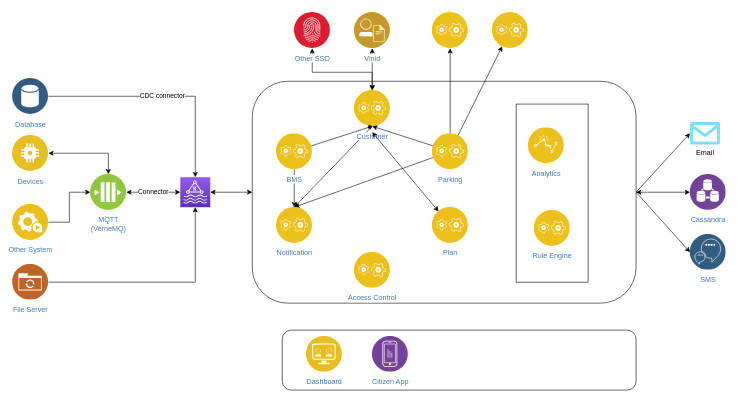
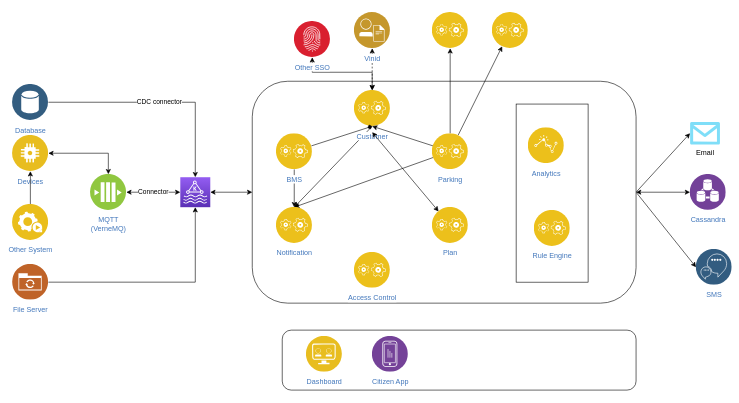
  <mxCell id="0" />
  <mxCell id="1" parent="0" />
  <mxCell id="2" value="" style="rounded=1;whiteSpace=wrap;html=1;" vertex="1" parent="1"><mxGeometry x="470" y="550" width="590" height="100" as="geometry" /></mxCell>
  <mxCell id="3" style="edgeStyle=orthogonalEdgeStyle;rounded=0;orthogonalLoop=1;jettySize=auto;html=1;startArrow=classic;startFill=1;" edge="1" parent="1" source="6" target="29"><mxGeometry relative="1" as="geometry" /></mxCell>
  <mxCell id="4" style="rounded=0;orthogonalLoop=1;jettySize=auto;html=1;entryX=0;entryY=0.5;entryDx=0;entryDy=0;startArrow=none;startFill=0;exitX=1;exitY=0.5;exitDx=0;exitDy=0;" edge="1" parent="1" source="6" target="32"><mxGeometry relative="1" as="geometry" /></mxCell>
  <mxCell id="5" style="edgeStyle=none;rounded=0;orthogonalLoop=1;jettySize=auto;html=1;entryX=0;entryY=0.5;entryDx=0;entryDy=0;entryPerimeter=0;startArrow=none;startFill=0;exitX=1;exitY=0.5;exitDx=0;exitDy=0;" edge="1" parent="1" source="6" target="35"><mxGeometry relative="1" as="geometry" /></mxCell>
  <mxCell id="6" value="" style="rounded=1;whiteSpace=wrap;html=1;arcSize=16;" parent="1" vertex="1"><mxGeometry x="420" y="135" width="640" height="370" as="geometry" /></mxCell>
  <mxCell id="7" value="Connector" style="edgeStyle=orthogonalEdgeStyle;rounded=0;orthogonalLoop=1;jettySize=auto;html=1;startArrow=classic;startFill=1;" parent="1" source="8" target="14" edge="1"><mxGeometry relative="1" as="geometry" /></mxCell>
  <mxCell id="8" value="MQTT&lt;br&gt;(VerneMQ)" style="aspect=fixed;perimeter=ellipsePerimeter;html=1;align=center;shadow=0;dashed=0;fontColor=#4277BB;labelBackgroundColor=#ffffff;fontSize=12;spacingTop=3;image;image=img/lib/ibm/blockchain/message_bus.svg;" parent="1" vertex="1"><mxGeometry x="150" y="290" width="60" height="60" as="geometry" /></mxCell>
  <mxCell id="9" style="edgeStyle=orthogonalEdgeStyle;rounded=0;orthogonalLoop=1;jettySize=auto;html=1;startArrow=classic;startFill=1;" parent="1" source="10" target="8" edge="1"><mxGeometry relative="1" as="geometry" /></mxCell>
  <mxCell id="10" value="Devices" style="aspect=fixed;perimeter=ellipsePerimeter;html=1;align=center;shadow=0;dashed=0;fontColor=#4277BB;labelBackgroundColor=#ffffff;fontSize=12;spacingTop=3;image;image=img/lib/ibm/applications/iot_application.svg;" parent="1" vertex="1"><mxGeometry x="20" y="225" width="60" height="60" as="geometry" /></mxCell>
- <mxCell id="11" style="edgeStyle=orthogonalEdgeStyle;rounded=0;orthogonalLoop=1;jettySize=auto;html=1;entryX=0;entryY=0.5;entryDx=0;entryDy=0;" parent="1" source="12" target="8" edge="1"><mxGeometry relative="1" as="geometry" /></mxCell>
+ <mxCell id="11" style="edgeStyle=orthogonalEdgeStyle;rounded=0;orthogonalLoop=1;jettySize=auto;html=1;" parent="1" source="12" target="10" edge="1"><mxGeometry relative="1" as="geometry" /></mxCell>
  <mxCell id="12" value="Other System" style="aspect=fixed;perimeter=ellipsePerimeter;html=1;align=center;shadow=0;dashed=0;fontColor=#4277BB;labelBackgroundColor=#ffffff;fontSize=12;spacingTop=3;image;image=img/lib/ibm/applications/automation_tools.svg;" parent="1" vertex="1"><mxGeometry x="20" y="340" width="60" height="60" as="geometry" /></mxCell>
  <mxCell id="13" style="edgeStyle=orthogonalEdgeStyle;rounded=0;orthogonalLoop=1;jettySize=auto;html=1;startArrow=classic;startFill=1;" parent="1" source="14" target="6" edge="1"><mxGeometry relative="1" as="geometry" /></mxCell>
  <mxCell id="14" value="" style="outlineConnect=0;fontColor=#232F3E;gradientColor=#945DF2;gradientDirection=north;fillColor=#5A30B5;strokeColor=#ffffff;dashed=0;verticalLabelPosition=bottom;verticalAlign=top;align=center;html=1;fontSize=12;fontStyle=0;aspect=fixed;shape=mxgraph.aws4.resourceIcon;resIcon=mxgraph.aws4.managed_streaming_for_kafka;" parent="1" vertex="1"><mxGeometry x="300" y="295" width="50" height="50" as="geometry" /></mxCell>
- <mxCell id="15" style="edgeStyle=orthogonalEdgeStyle;rounded=0;orthogonalLoop=1;jettySize=auto;html=1;startArrow=classic;startFill=1;" parent="1" source="18" target="24" edge="1"><mxGeometry relative="1" as="geometry"><Array as="points"><mxPoint x="620" y="80" /><mxPoint x="620" y="80" /></Array></mxGeometry></mxCell>
+ <mxCell id="15" style="edgeStyle=orthogonalEdgeStyle;rounded=0;orthogonalLoop=1;jettySize=auto;html=1;startArrow=classic;startFill=1;dashed=1;" parent="1" source="18" target="24" edge="1"><mxGeometry relative="1" as="geometry"><Array as="points"><mxPoint x="620" y="80" /><mxPoint x="620" y="80" /></Array></mxGeometry></mxCell>
  <mxCell id="16" style="edgeStyle=orthogonalEdgeStyle;rounded=0;orthogonalLoop=1;jettySize=auto;html=1;entryX=0.5;entryY=1;entryDx=0;entryDy=0;startArrow=classic;startFill=1;" parent="1" source="18" target="31" edge="1"><mxGeometry relative="1" as="geometry"><mxPoint x="540" y="90" as="targetPoint" /><Array as="points"><mxPoint x="620" y="120" /><mxPoint x="520" y="120" /></Array></mxGeometry></mxCell>
  <mxCell id="17" style="edgeStyle=none;rounded=0;orthogonalLoop=1;jettySize=auto;html=1;entryX=0.5;entryY=0;entryDx=0;entryDy=0;startArrow=none;startFill=0;exitX=0.5;exitY=1;exitDx=0;exitDy=0;" edge="1" parent="1" source="18" target="30"><mxGeometry relative="1" as="geometry" /></mxCell>
  <mxCell id="18" value="Customer" style="aspect=fixed;perimeter=ellipsePerimeter;html=1;align=center;shadow=0;dashed=0;fontColor=#4277BB;labelBackgroundColor=#ffffff;fontSize=12;spacingTop=3;image;image=img/lib/ibm/applications/application_logic.svg;" parent="1" vertex="1"><mxGeometry x="590" y="150" width="60" height="60" as="geometry" /></mxCell>
  <mxCell id="19" style="edgeStyle=none;rounded=0;orthogonalLoop=1;jettySize=auto;html=1;startArrow=none;startFill=0;" edge="1" parent="1" source="23" target="36"><mxGeometry relative="1" as="geometry" /></mxCell>
  <mxCell id="20" style="edgeStyle=orthogonalEdgeStyle;rounded=0;orthogonalLoop=1;jettySize=auto;html=1;startArrow=none;startFill=0;exitX=0.5;exitY=0;exitDx=0;exitDy=0;" edge="1" parent="1" source="23" target="37"><mxGeometry relative="1" as="geometry" /></mxCell>
  <mxCell id="21" style="edgeStyle=none;rounded=0;orthogonalLoop=1;jettySize=auto;html=1;entryX=0.5;entryY=0;entryDx=0;entryDy=0;startArrow=none;startFill=0;" edge="1" parent="1" source="23" target="30"><mxGeometry relative="1" as="geometry" /></mxCell>
  <mxCell id="22" style="edgeStyle=none;rounded=0;orthogonalLoop=1;jettySize=auto;html=1;startArrow=none;startFill=0;" edge="1" parent="1" source="23"><mxGeometry relative="1" as="geometry"><mxPoint x="620" y="210" as="targetPoint" /></mxGeometry></mxCell>
  <mxCell id="23" value="Parking" style="aspect=fixed;perimeter=ellipsePerimeter;html=1;align=center;shadow=0;dashed=0;fontColor=#4277BB;labelBackgroundColor=#ffffff;fontSize=12;spacingTop=3;image;image=img/lib/ibm/applications/application_logic.svg;" parent="1" vertex="1"><mxGeometry x="720" y="222" width="60" height="60" as="geometry" /></mxCell>
  <mxCell id="24" value="Vinid" style="aspect=fixed;perimeter=ellipsePerimeter;html=1;align=center;shadow=0;dashed=0;fontColor=#4277BB;labelBackgroundColor=#ffffff;fontSize=12;spacingTop=3;image;image=img/lib/ibm/users/integrated_digital_experiences.svg;" parent="1" vertex="1"><mxGeometry x="590" y="20" width="60" height="60" as="geometry" /></mxCell>
  <mxCell id="25" value="Access Control" style="aspect=fixed;perimeter=ellipsePerimeter;html=1;align=center;shadow=0;dashed=0;fontColor=#4277BB;labelBackgroundColor=#ffffff;fontSize=12;spacingTop=3;image;image=img/lib/ibm/applications/application_logic.svg;" parent="1" vertex="1"><mxGeometry x="590" y="420" width="60" height="60" as="geometry" /></mxCell>
  <mxCell id="26" style="edgeStyle=none;rounded=0;orthogonalLoop=1;jettySize=auto;html=1;entryX=0.5;entryY=1;entryDx=0;entryDy=0;startArrow=none;startFill=0;endArrow=diamond;" edge="1" parent="1" source="28" target="18"><mxGeometry relative="1" as="geometry" /></mxCell>
  <mxCell id="27" style="edgeStyle=none;rounded=0;orthogonalLoop=1;jettySize=auto;html=1;entryX=0.5;entryY=0;entryDx=0;entryDy=0;startArrow=none;startFill=0;" edge="1" parent="1" source="28" target="30"><mxGeometry relative="1" as="geometry" /></mxCell>
  <mxCell id="28" value="BMS" style="aspect=fixed;perimeter=ellipsePerimeter;html=1;align=center;shadow=0;dashed=0;fontColor=#4277BB;labelBackgroundColor=#ffffff;fontSize=12;spacingTop=3;image;image=img/lib/ibm/applications/application_logic.svg;" parent="1" vertex="1"><mxGeometry x="460" y="222" width="60" height="60" as="geometry" /></mxCell>
  <mxCell id="29" value="Cassandra" style="aspect=fixed;perimeter=ellipsePerimeter;html=1;align=center;shadow=0;dashed=0;fontColor=#4277BB;labelBackgroundColor=#ffffff;fontSize=12;spacingTop=3;image;image=img/lib/ibm/analytics/data_integration.svg;" parent="1" vertex="1"><mxGeometry x="1150" y="290" width="60" height="60" as="geometry" /></mxCell>
  <mxCell id="30" value="Notification" style="aspect=fixed;perimeter=ellipsePerimeter;html=1;align=center;shadow=0;dashed=0;fontColor=#4277BB;labelBackgroundColor=#ffffff;fontSize=12;spacingTop=3;image;image=img/lib/ibm/applications/application_logic.svg;" vertex="1" parent="1"><mxGeometry x="460" y="345" width="60" height="60" as="geometry" /></mxCell>
- <mxCell id="31" value="Other SSO" style="aspect=fixed;perimeter=ellipsePerimeter;html=1;align=center;shadow=0;dashed=0;fontColor=#4277BB;labelBackgroundColor=#ffffff;fontSize=12;spacingTop=3;image;image=img/lib/ibm/blockchain/identity_access_manager.svg;" vertex="1" parent="1"><mxGeometry x="490" y="20" width="60" height="60" as="geometry" /></mxCell>
- <mxCell id="32" value="SMS" style="aspect=fixed;perimeter=ellipsePerimeter;html=1;align=center;shadow=0;dashed=0;fontColor=#4277BB;labelBackgroundColor=#ffffff;fontSize=12;spacingTop=3;image;image=img/lib/ibm/data/conversation_trained_deployed.svg;" vertex="1" parent="1"><mxGeometry x="1150" y="390" width="60" height="60" as="geometry" /></mxCell>
+ <mxCell id="31" value="Other SSO" style="aspect=fixed;perimeter=ellipsePerimeter;html=1;align=center;shadow=0;dashed=0;fontColor=#4277BB;labelBackgroundColor=#ffffff;fontSize=12;spacingTop=3;image;image=img/lib/ibm/blockchain/identity_access_manager.svg;" vertex="1" parent="1"><mxGeometry x="490" y="35" width="60" height="60" as="geometry" /></mxCell>
+ <mxCell id="32" value="SMS" style="aspect=fixed;perimeter=ellipsePerimeter;html=1;align=center;shadow=0;dashed=0;fontColor=#4277BB;labelBackgroundColor=#ffffff;fontSize=12;spacingTop=3;image;image=img/lib/ibm/data/conversation_trained_deployed.svg;" vertex="1" parent="1"><mxGeometry x="1160" y="415" width="60" height="60" as="geometry" /></mxCell>
  <mxCell id="33" style="edgeStyle=orthogonalEdgeStyle;rounded=0;orthogonalLoop=1;jettySize=auto;html=1;startArrow=none;startFill=0;" edge="1" parent="1" source="34" target="14"><mxGeometry relative="1" as="geometry" /></mxCell>
  <mxCell id="34" value="File Server" style="aspect=fixed;perimeter=ellipsePerimeter;html=1;align=center;shadow=0;dashed=0;fontColor=#4277BB;labelBackgroundColor=#ffffff;fontSize=12;spacingTop=3;image;image=img/lib/ibm/social/file_sync.svg;" vertex="1" parent="1"><mxGeometry x="20" y="440" width="60" height="60" as="geometry" /></mxCell>
  <mxCell id="35" value="Email" style="verticalLabelPosition=bottom;html=1;verticalAlign=top;align=center;strokeColor=none;fillColor=#00BEF2;shape=mxgraph.azure.message;pointerEvents=1;" vertex="1" parent="1"><mxGeometry x="1150" y="203" width="50" height="37.5" as="geometry" /></mxCell>
  <mxCell id="36" value="" style="aspect=fixed;perimeter=ellipsePerimeter;html=1;align=center;shadow=0;dashed=0;fontColor=#4277BB;labelBackgroundColor=#ffffff;fontSize=12;spacingTop=3;image;image=img/lib/ibm/applications/application_logic.svg;" vertex="1" parent="1"><mxGeometry x="820" y="20" width="60" height="60" as="geometry" /></mxCell>
  <mxCell id="37" value="" style="aspect=fixed;perimeter=ellipsePerimeter;html=1;align=center;shadow=0;dashed=0;fontColor=#4277BB;labelBackgroundColor=#ffffff;fontSize=12;spacingTop=3;image;image=img/lib/ibm/applications/application_logic.svg;" vertex="1" parent="1"><mxGeometry x="720" y="20" width="60" height="60" as="geometry" /></mxCell>
  <mxCell id="38" value="CDC connector" style="edgeStyle=orthogonalEdgeStyle;rounded=0;orthogonalLoop=1;jettySize=auto;html=1;startArrow=none;startFill=0;" edge="1" parent="1" source="39" target="14"><mxGeometry relative="1" as="geometry" /></mxCell>
- <mxCell id="39" value="Database" style="aspect=fixed;perimeter=ellipsePerimeter;html=1;align=center;shadow=0;dashed=0;fontColor=#4277BB;labelBackgroundColor=#ffffff;fontSize=12;spacingTop=3;image;image=img/lib/ibm/data/data_services.svg;" vertex="1" parent="1"><mxGeometry x="20" y="130" width="60" height="60" as="geometry" /></mxCell>
+ <mxCell id="39" value="Database" style="aspect=fixed;perimeter=ellipsePerimeter;html=1;align=center;shadow=0;dashed=0;fontColor=#4277BB;labelBackgroundColor=#ffffff;fontSize=12;spacingTop=3;image;image=img/lib/ibm/data/data_services.svg;" vertex="1" parent="1"><mxGeometry x="20" y="140" width="60" height="60" as="geometry" /></mxCell>
  <mxCell id="40" value="Dashboard" style="aspect=fixed;perimeter=ellipsePerimeter;html=1;align=center;shadow=0;dashed=0;fontColor=#4277BB;labelBackgroundColor=#ffffff;fontSize=12;spacingTop=3;image;image=img/lib/ibm/applications/api_developer_portal.svg;" vertex="1" parent="1"><mxGeometry x="510" y="560" width="60" height="60" as="geometry" /></mxCell>
  <mxCell id="41" value="" style="rounded=0;whiteSpace=wrap;html=1;" vertex="1" parent="1"><mxGeometry x="860" y="173" width="120" height="297" as="geometry" /></mxCell>
  <mxCell id="42" value="Analytics" style="aspect=fixed;perimeter=ellipsePerimeter;html=1;align=center;shadow=0;dashed=0;fontColor=#4277BB;labelBackgroundColor=#ffffff;fontSize=12;spacingTop=3;image;image=img/lib/ibm/applications/actionable_insight.svg;" vertex="1" parent="1"><mxGeometry x="880" y="212" width="60" height="60" as="geometry" /></mxCell>
  <mxCell id="43" value="Citizen App" style="aspect=fixed;perimeter=ellipsePerimeter;html=1;align=center;shadow=0;dashed=0;fontColor=#4277BB;labelBackgroundColor=#ffffff;fontSize=12;spacingTop=3;image;image=img/lib/ibm/analytics/device_analytics.svg;" vertex="1" parent="1"><mxGeometry x="620" y="560" width="60" height="60" as="geometry" /></mxCell>
  <mxCell id="44" style="edgeStyle=none;rounded=0;orthogonalLoop=1;jettySize=auto;html=1;startArrow=classic;startFill=1;" edge="1" parent="1" source="45"><mxGeometry relative="1" as="geometry"><mxPoint x="620" y="220" as="targetPoint" /></mxGeometry></mxCell>
  <mxCell id="45" value="Plan" style="aspect=fixed;perimeter=ellipsePerimeter;html=1;align=center;shadow=0;dashed=0;fontColor=#4277BB;labelBackgroundColor=#ffffff;fontSize=12;spacingTop=3;image;image=img/lib/ibm/applications/application_logic.svg;" vertex="1" parent="1"><mxGeometry x="720" y="345" width="60" height="60" as="geometry" /></mxCell>
  <mxCell id="46" value="Rule Engine" style="aspect=fixed;perimeter=ellipsePerimeter;html=1;align=center;shadow=0;dashed=0;fontColor=#4277BB;labelBackgroundColor=#ffffff;fontSize=12;spacingTop=3;image;image=img/lib/ibm/applications/application_logic.svg;" vertex="1" parent="1"><mxGeometry x="890" y="350" width="60" height="60" as="geometry" /></mxCell>
